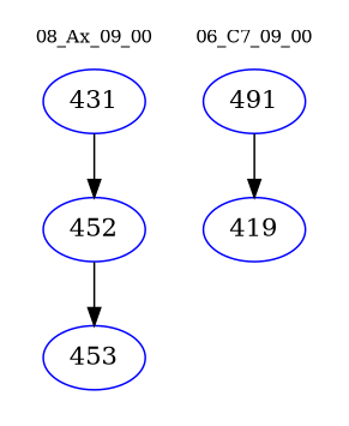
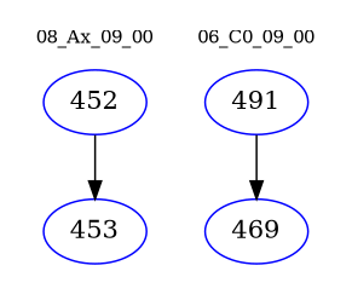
  digraph {
    node [color=blue]
    edge [color=black]
-   n1 [label=431]
    n2 [label=452]
    n3 [label=453]
    n4 [label=491]
-   n5 [label=419]
+   n5 [label=469]
    subgraph cluster_1 {
      color=white
      fontsize=10
      label="08_Ax_09_00"
-     n1
      n2
      n3
    }
    subgraph cluster_2 {
      color=white
      fontsize=10
-     label="06_C7_09_00"
+     label="06_C0_09_00"
      n4
      n5
    }
-   n1 -> n2
    n2 -> n3
    n4 -> n5
  }
